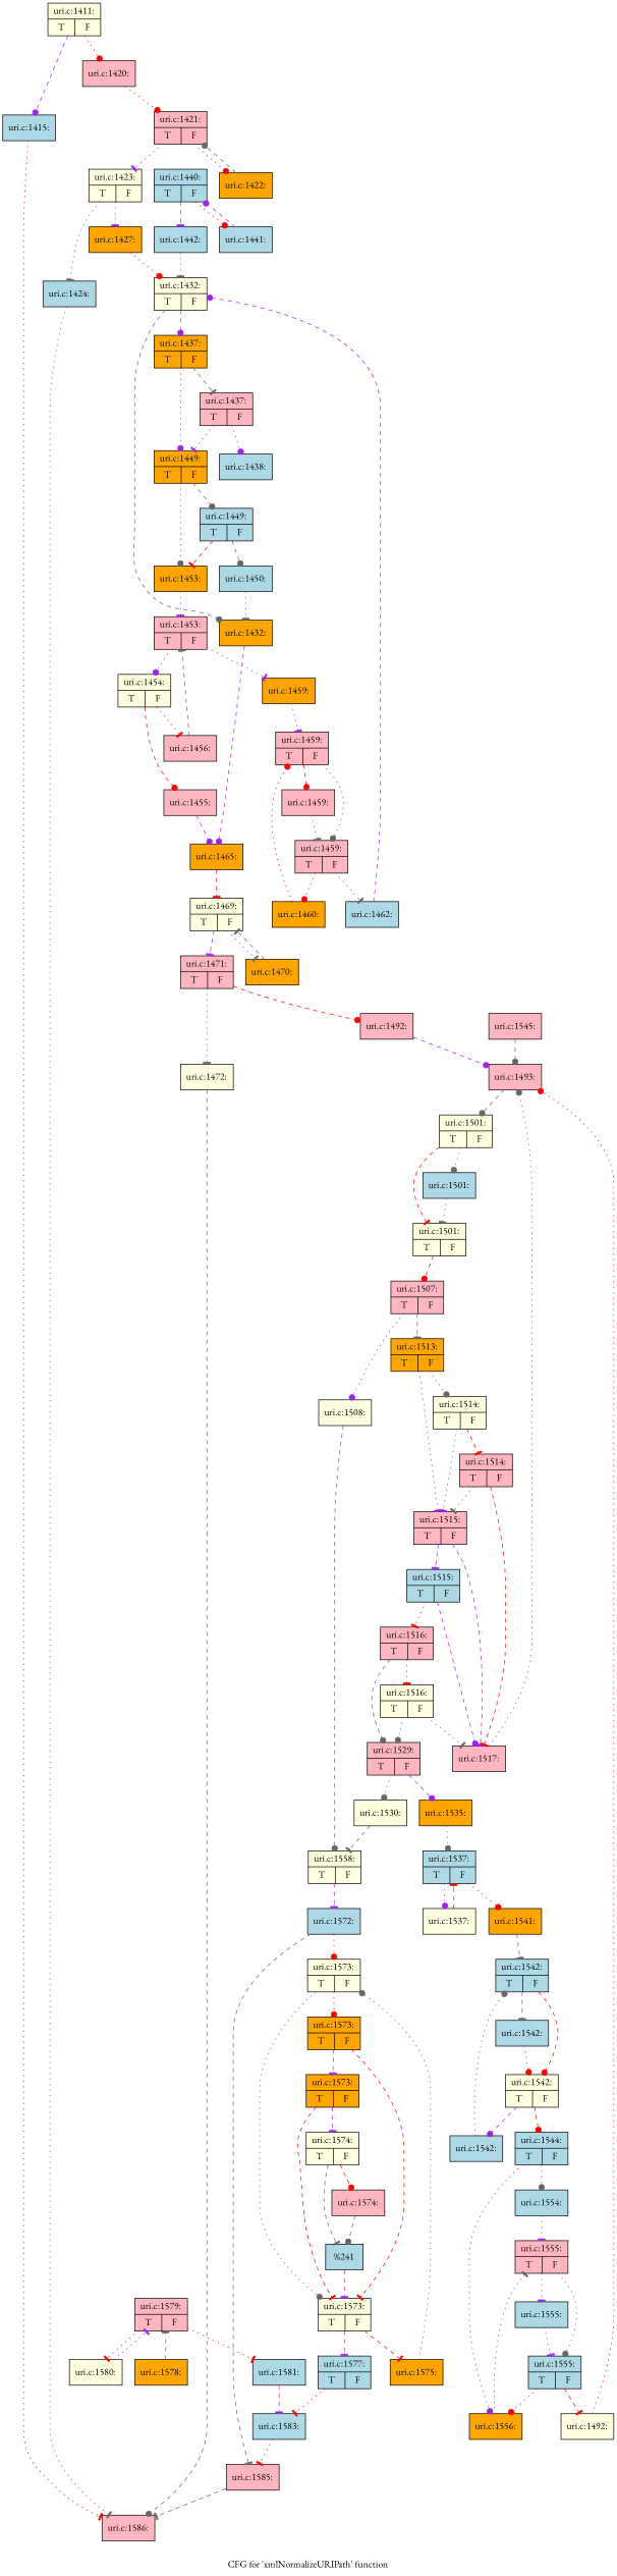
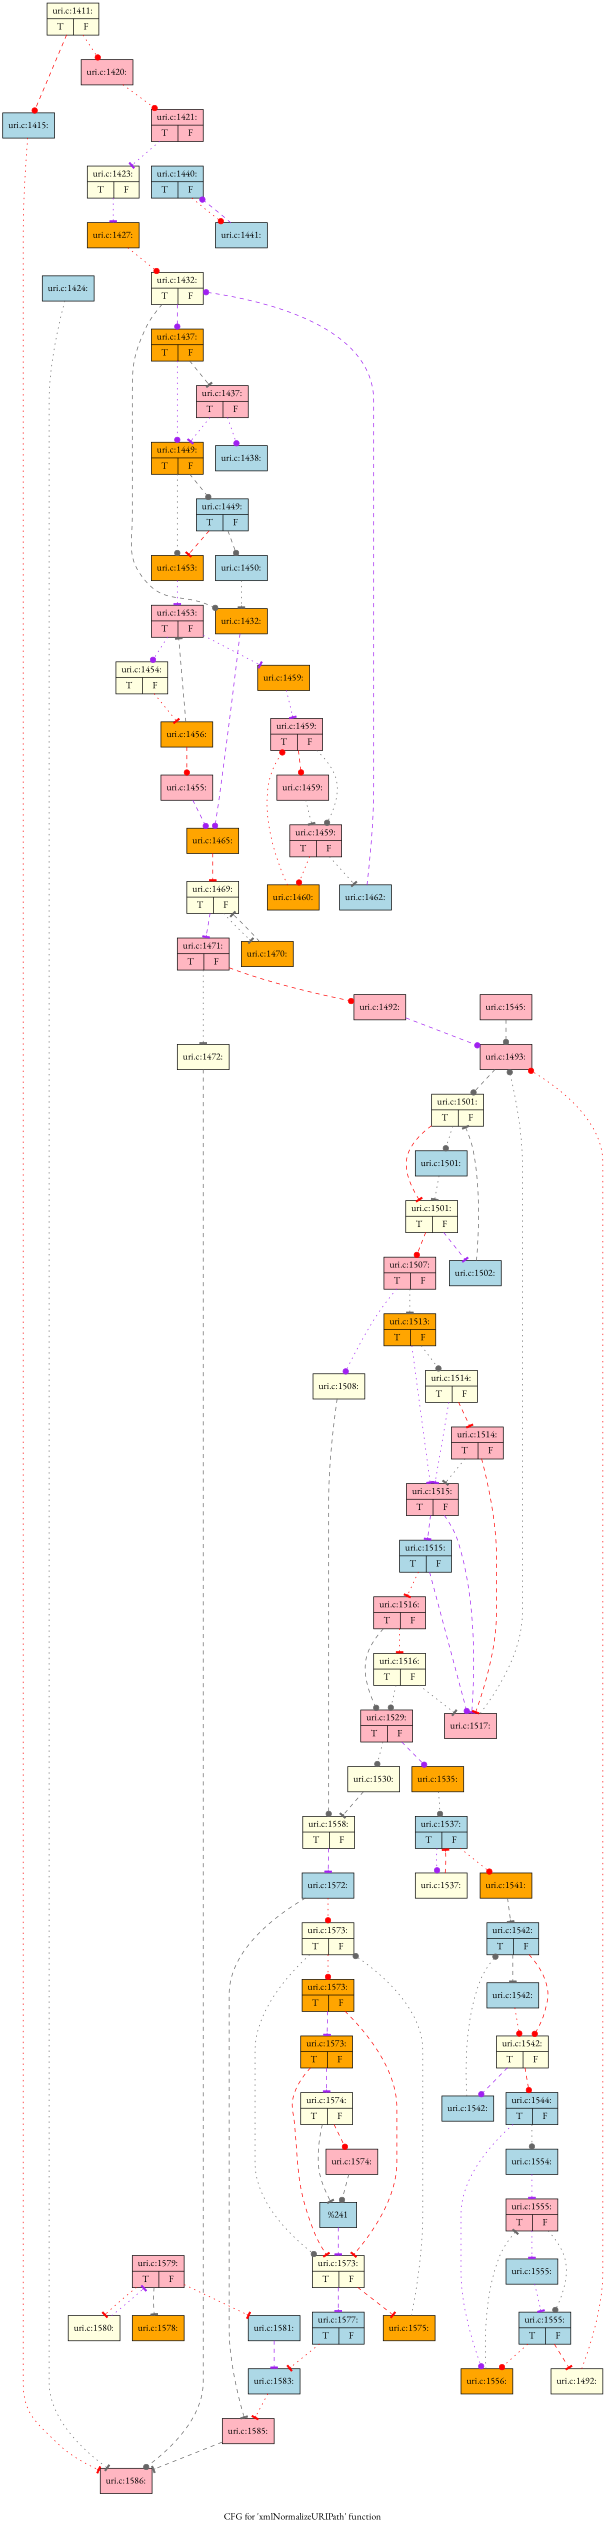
  digraph {
    fontname="EB Garamond"
    label="CFG for 'xmlNormalizeURIPath' function"
    node [fillcolor=lightblue fontname="EB Garamond" shape=record style=filled]
    edge [arrowhead=tee color=gray40 fontname="EB Garamond" style=dotted]
    n1 [fillcolor=lightyellow label="{uri.c:1411:|{<s0>T|<s1>F}}"]
    n2 [label="{uri.c:1415:}"]
    n3 [fillcolor=lightpink label="{uri.c:1420:}"]
    n4 [fillcolor=lightpink label="{uri.c:1586:}"]
    n5 [fillcolor=lightpink label="{uri.c:1421:|{<s0>T|<s1>F}}"]
-   n6 [fillcolor=orange label="{uri.c:1422:}"]
    n7 [fillcolor=lightyellow label="{uri.c:1423:|{<s0>T|<s1>F}}"]
    n8 [label="{uri.c:1424:}"]
    n9 [fillcolor=orange label="{uri.c:1427:}"]
    n10 [fillcolor=lightyellow label="{uri.c:1432:|{<s0>T|<s1>F}}"]
    n11 [fillcolor=orange label="{uri.c:1437:|{<s0>T|<s1>F}}"]
    n12 [fillcolor=orange label="{uri.c:1432:}"]
    n13 [fillcolor=lightpink label="{uri.c:1437:|{<s0>T|<s1>F}}"]
    n14 [fillcolor=orange label="{uri.c:1449:|{<s0>T|<s1>F}}"]
    n15 [fillcolor=orange label="{uri.c:1465:}"]
    n16 [label="{uri.c:1438:}"]
    n17 [label="{uri.c:1449:|{<s0>T|<s1>F}}"]
    n18 [fillcolor=orange label="{uri.c:1453:}"]
    n19 [fillcolor=lightyellow label="{uri.c:1469:|{<s0>T|<s1>F}}"]
    n20 [label="{uri.c:1450:}"]
    n21 [fillcolor=lightpink label="{uri.c:1453:|{<s0>T|<s1>F}}"]
    n22 [label="{uri.c:1440:|{<s0>T|<s1>F}}"]
    n23 [label="{uri.c:1441:}"]
-   n24 [label="{uri.c:1442:}"]
    n25 [fillcolor=lightyellow label="{uri.c:1454:|{<s0>T|<s1>F}}"]
    n26 [fillcolor=orange label="{uri.c:1459:}"]
    n27 [fillcolor=lightpink label="{uri.c:1455:}"]
-   n28 [fillcolor=lightpink label="{uri.c:1456:}"]
+   n28 [fillcolor=orange label="{uri.c:1456:}"]
    n29 [fillcolor=lightpink label="{uri.c:1459:|{<s0>T|<s1>F}}"]
    n30 [fillcolor=lightpink label="{uri.c:1459:}"]
    n31 [fillcolor=lightpink label="{uri.c:1459:|{<s0>T|<s1>F}}"]
    n32 [fillcolor=orange label="{uri.c:1470:}"]
    n33 [fillcolor=lightpink label="{uri.c:1471:|{<s0>T|<s1>F}}"]
    n34 [fillcolor=orange label="{uri.c:1460:}"]
    n35 [label="{uri.c:1462:}"]
    n36 [fillcolor=lightyellow label="{uri.c:1472:}"]
    n37 [fillcolor=lightpink label="{uri.c:1492:}"]
    n38 [fillcolor=lightpink label="{uri.c:1493:}"]
    n39 [fillcolor=lightyellow label="{uri.c:1501:|{<s0>T|<s1>F}}"]
    n40 [label="{uri.c:1501:}"]
    n41 [fillcolor=lightyellow label="{uri.c:1501:|{<s0>T|<s1>F}}"]
+   n42 [label="{uri.c:1502:}"]
    n43 [fillcolor=lightpink label="{uri.c:1507:|{<s0>T|<s1>F}}"]
    n44 [fillcolor=lightyellow label="{uri.c:1508:}"]
    n45 [fillcolor=orange label="{uri.c:1513:|{<s0>T|<s1>F}}"]
    n46 [fillcolor=lightyellow label="{uri.c:1558:|{<s0>T|<s1>F}}"]
    n47 [fillcolor=lightyellow label="{uri.c:1514:|{<s0>T|<s1>F}}"]
    n48 [fillcolor=lightpink label="{uri.c:1515:|{<s0>T|<s1>F}}"]
    n49 [label="{uri.c:1572:}"]
    n50 [fillcolor=lightpink label="{uri.c:1514:|{<s0>T|<s1>F}}"]
    n51 [fillcolor=lightpink label="{uri.c:1517:}"]
    n52 [label="{uri.c:1515:|{<s0>T|<s1>F}}"]
    n53 [fillcolor=lightpink label="{uri.c:1585:}"]
    n54 [fillcolor=lightyellow label="{uri.c:1573:|{<s0>T|<s1>F}}"]
    n55 [fillcolor=lightpink label="{uri.c:1516:|{<s0>T|<s1>F}}"]
    n56 [fillcolor=lightyellow label="{uri.c:1516:|{<s0>T|<s1>F}}"]
    n57 [fillcolor=lightpink label="{uri.c:1529:|{<s0>T|<s1>F}}"]
    n58 [fillcolor=lightyellow label="{uri.c:1530:}"]
    n59 [fillcolor=orange label="{uri.c:1535:}"]
    n60 [label="{uri.c:1537:|{<s0>T|<s1>F}}"]
    n61 [fillcolor=lightyellow label="{uri.c:1537:}"]
    n62 [fillcolor=orange label="{uri.c:1541:}"]
    n63 [label="{uri.c:1542:|{<s0>T|<s1>F}}"]
    n64 [label="{uri.c:1542:}"]
    n65 [fillcolor=lightyellow label="{uri.c:1542:|{<s0>T|<s1>F}}"]
    n66 [label="{uri.c:1542:}"]
    n67 [label="{uri.c:1544:|{<s0>T|<s1>F}}"]
    n68 [label="{uri.c:1554:}"]
    n69 [fillcolor=orange label="{uri.c:1556:}"]
    n70 [fillcolor=lightpink label="{uri.c:1545:}"]
    n71 [fillcolor=lightpink label="{uri.c:1555:|{<s0>T|<s1>F}}"]
    n72 [label="{uri.c:1555:}"]
    n73 [label="{uri.c:1555:|{<s0>T|<s1>F}}"]
    n74 [fillcolor=lightyellow label="{uri.c:1492:}"]
    n75 [fillcolor=orange label="{uri.c:1573:|{<s0>T|<s1>F}}"]
    n76 [fillcolor=lightyellow label="{uri.c:1573:|{<s0>T|<s1>F}}"]
    n77 [fillcolor=orange label="{uri.c:1573:|{<s0>T|<s1>F}}"]
    n78 [fillcolor=orange label="{uri.c:1575:}"]
    n79 [label="{uri.c:1577:|{<s0>T|<s1>F}}"]
    n80 [fillcolor=lightyellow label="{uri.c:1574:|{<s0>T|<s1>F}}"]
    n81 [label="{uri.c:1583:}"]
    n82 [label="{%241}"]
    n83 [fillcolor=lightpink label="{uri.c:1574:}"]
    n84 [fillcolor=orange label="{uri.c:1578:}"]
    n85 [fillcolor=lightpink label="{uri.c:1579:|{<s0>T|<s1>F}}"]
    n86 [fillcolor=lightyellow label="{uri.c:1580:}"]
    n87 [label="{uri.c:1581:}"]
-   n1 -> n2 [arrowhead=dot color=purple style=dashed]
+   n1 -> n2 [arrowhead=dot color=red style=dashed]
    n1 -> n3 [arrowhead=dot color=red]
    n2 -> n4 [color=red]
    n3 -> n5 [arrowhead=dot color=red]
-   n5 -> n6 [arrowhead=dot color=red]
    n5 -> n7 [color=purple]
-   n6 -> n5 [arrowhead=dot style=dashed]
-   n7 -> n8
    n7 -> n9 [color=purple]
    n8 -> n4
    n9 -> n10 [arrowhead=dot color=red]
    n10 -> n11 [arrowhead=dot color=purple style=dashed]
    n10 -> n12 [arrowhead=dot style=dashed]
    n11 -> n13 [style=dashed]
    n11 -> n14 [arrowhead=dot color=purple]
    n12 -> n15 [arrowhead=dot color=purple style=dashed]
    n13 -> n14 [color=purple]
    n13 -> n16 [arrowhead=dot color=purple]
    n14 -> n17 [arrowhead=dot style=dashed]
    n14 -> n18 [arrowhead=dot]
    n15 -> n19 [color=red style=dashed]
    n17 -> n18 [color=red style=dashed]
    n17 -> n20 [arrowhead=dot style=dashed]
    n18 -> n21 [color=purple]
    n19 -> n32
    n19 -> n33 [color=purple style=dashed]
    n20 -> n12
    n21 -> n25 [arrowhead=dot color=purple]
    n21 -> n26 [color=purple]
    n22 -> n23 [arrowhead=dot color=red]
-   n22 -> n24 [color=purple style=dashed]
    n23 -> n22 [arrowhead=dot color=purple style=dashed]
-   n24 -> n10
-   n25 -> n27 [arrowhead=dot color=red style=dashed]
+   n28 -> n27 [arrowhead=dot color=red style=dashed]
    n25 -> n28 [color=red]
    n26 -> n29 [color=purple]
    n27 -> n15 [arrowhead=dot color=purple style=dashed]
    n28 -> n21 [style=dashed]
    n29 -> n30 [arrowhead=dot color=red style=dashed]
    n29 -> n31 [arrowhead=dot]
    n30 -> n31
    n31 -> n34 [arrowhead=dot color=red]
    n31 -> n35
    n32 -> n19 [style=dashed]
    n33 -> n36
    n33 -> n37 [arrowhead=dot color=red style=dashed]
    n34 -> n29 [arrowhead=dot color=red]
    n35 -> n10 [arrowhead=dot color=purple style=dashed]
    n36 -> n4 [arrowhead=dot style=dashed]
    n37 -> n38 [arrowhead=dot color=purple style=dashed]
    n38 -> n39 [arrowhead=dot style=dashed]
    n39 -> n40 [arrowhead=dot]
    n39 -> n41 [color=red style=dashed]
    n40 -> n41
+   n41 -> n42 [color=purple style=dashed]
    n41 -> n43 [arrowhead=dot color=red style=dashed]
+   n42 -> n39 [style=dashed]
    n43 -> n44 [arrowhead=dot color=purple]
-   n43 -> n45 [style=dashed]
+   n43 -> n45
    n44 -> n46 [arrowhead=dot style=dashed]
    n45 -> n47 [arrowhead=dot]
    n45 -> n48 [color=purple]
    n46 -> n49 [color=purple style=dashed]
    n47 -> n48 [color=purple]
    n47 -> n50 [color=red style=dashed]
    n48 -> n51 [color=purple style=dashed]
    n48 -> n52 [color=purple style=dashed]
    n49 -> n53 [style=dashed]
    n49 -> n54 [arrowhead=dot color=red]
    n50 -> n48
    n50 -> n51 [color=red style=dashed]
    n51 -> n38 [arrowhead=dot]
    n52 -> n51 [arrowhead=dot color=purple style=dashed]
    n52 -> n55 [color=red]
    n53 -> n4 [style=dashed]
    n54 -> n75 [arrowhead=dot color=red]
    n54 -> n76 [arrowhead=dot]
    n55 -> n56 [color=red]
    n55 -> n57 [arrowhead=dot style=dashed]
    n56 -> n51
    n56 -> n57 [arrowhead=dot]
    n57 -> n58 [arrowhead=dot]
    n57 -> n59 [arrowhead=dot color=purple style=dashed]
    n58 -> n46 [style=dashed]
    n59 -> n60 [arrowhead=dot]
    n60 -> n61 [arrowhead=dot color=purple]
    n60 -> n62 [arrowhead=dot color=red]
    n61 -> n60 [color=red style=dashed]
    n62 -> n63 [style=dashed]
    n63 -> n64 [style=dashed]
    n63 -> n65 [arrowhead=dot color=red style=dashed]
    n64 -> n65 [arrowhead=dot color=red]
    n65 -> n66 [arrowhead=dot color=purple style=dashed]
    n65 -> n67 [arrowhead=dot color=red style=dashed]
    n66 -> n63 [arrowhead=dot]
    n67 -> n68 [arrowhead=dot]
    n67 -> n69 [arrowhead=dot color=purple]
    n68 -> n71 [color=purple]
    n69 -> n71
    n70 -> n38 [arrowhead=dot style=dashed]
    n71 -> n72 [color=purple]
    n71 -> n73 [arrowhead=dot]
    n72 -> n73 [color=purple]
    n73 -> n69 [arrowhead=dot color=red]
    n73 -> n74 [color=red style=dashed]
    n74 -> n38 [arrowhead=dot color=red]
    n75 -> n76 [color=red style=dashed]
    n75 -> n77 [color=purple style=dashed]
    n76 -> n78 [color=red style=dashed]
    n76 -> n79 [color=purple style=dashed]
    n77 -> n76 [color=red style=dashed]
    n77 -> n80 [color=purple style=dashed]
    n78 -> n54 [arrowhead=dot]
    n79 -> n81 [color=red]
    n80 -> n82 [style=dashed]
    n80 -> n83 [arrowhead=dot color=red style=dashed]
    n81 -> n53 [color=red]
    n82 -> n76 [color=purple style=dashed]
    n83 -> n82 [arrowhead=dot style=dashed]
-   n84 -> n85 [style=dashed]
+   n85 -> n84 [style=dashed]
    n85 -> n86 [color=red]
    n85 -> n87 [color=red]
    n86 -> n85 [color=purple]
    n87 -> n81 [color=purple style=dashed]
  }
